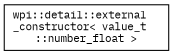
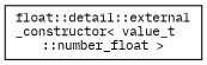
  digraph {
    rankdir=TB
    fontname="IBM Plex Mono"
-   n1 [color=black fillcolor=white fontname="IBM Plex Mono" fontsize=10 height=0.2 label="wpi::detail::external\l_constructor\< value_t\l::number_float \>" shape=record style=filled width=0.4]
+   n1 [color=black fillcolor=white fontname="IBM Plex Mono" fontsize=10 height=0.2 label="float::detail::external\l_constructor\< value_t\l::number_float \>" shape=record style=filled width=0.4]
  }
